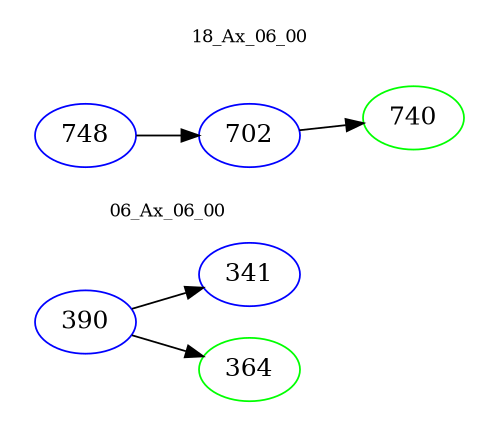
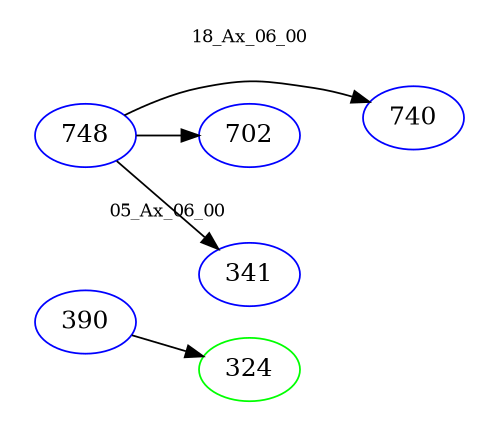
  digraph {
    rankdir=LR
    node [color=blue]
    edge [color=black]
    n1 [label=702]
    n2 [label=748]
-   n3 [color=green label=740]
+   n3 [label=740]
    n4 [label=390]
-   n5 [color=green label=364]
+   n5 [color=green label=324]
    n6 [label=341]
    subgraph cluster_1 {
      color=white
      fontsize=10
      label="18_Ax_06_00"
      n1
      n2
      n3
    }
    subgraph cluster_2 {
      color=white
      fontsize=10
-     label="06_Ax_06_00"
+     label="05_Ax_06_00"
      n4
      n5
      n6
    }
-   n1 -> n3
+   n2 -> n3
    n2 -> n1
    n4 -> n5
-   n4 -> n6
+   n2 -> n6
  }
